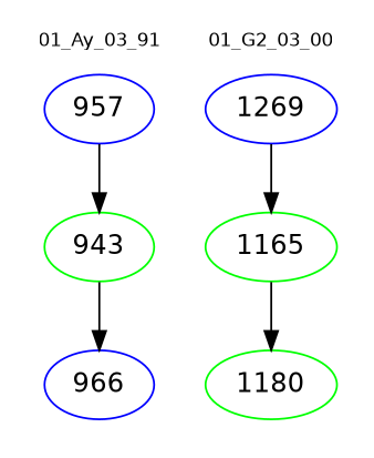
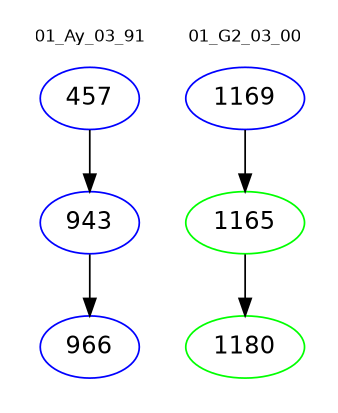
  digraph {
    fontname="DejaVu Sans"
    node [color=blue fontname="DejaVu Sans"]
    edge [color=black fontname="DejaVu Sans"]
-   n1 [label=957]
-   n2 [color=green label=943]
+   n1 [label=457]
+   n2 [label=943]
    n3 [label=966]
-   n4 [label=1269]
+   n4 [label=1169]
    n5 [color=green label=1165]
    n6 [color=green label=1180]
    subgraph cluster_1 {
      color=white
      fontsize=10
      label="01_Ay_03_91"
      n1
      n2
      n3
    }
    subgraph cluster_2 {
      color=white
      fontsize=10
      label="01_G2_03_00"
      n4
      n5
      n6
    }
    n1 -> n2
    n2 -> n3
    n4 -> n5
    n5 -> n6
  }
